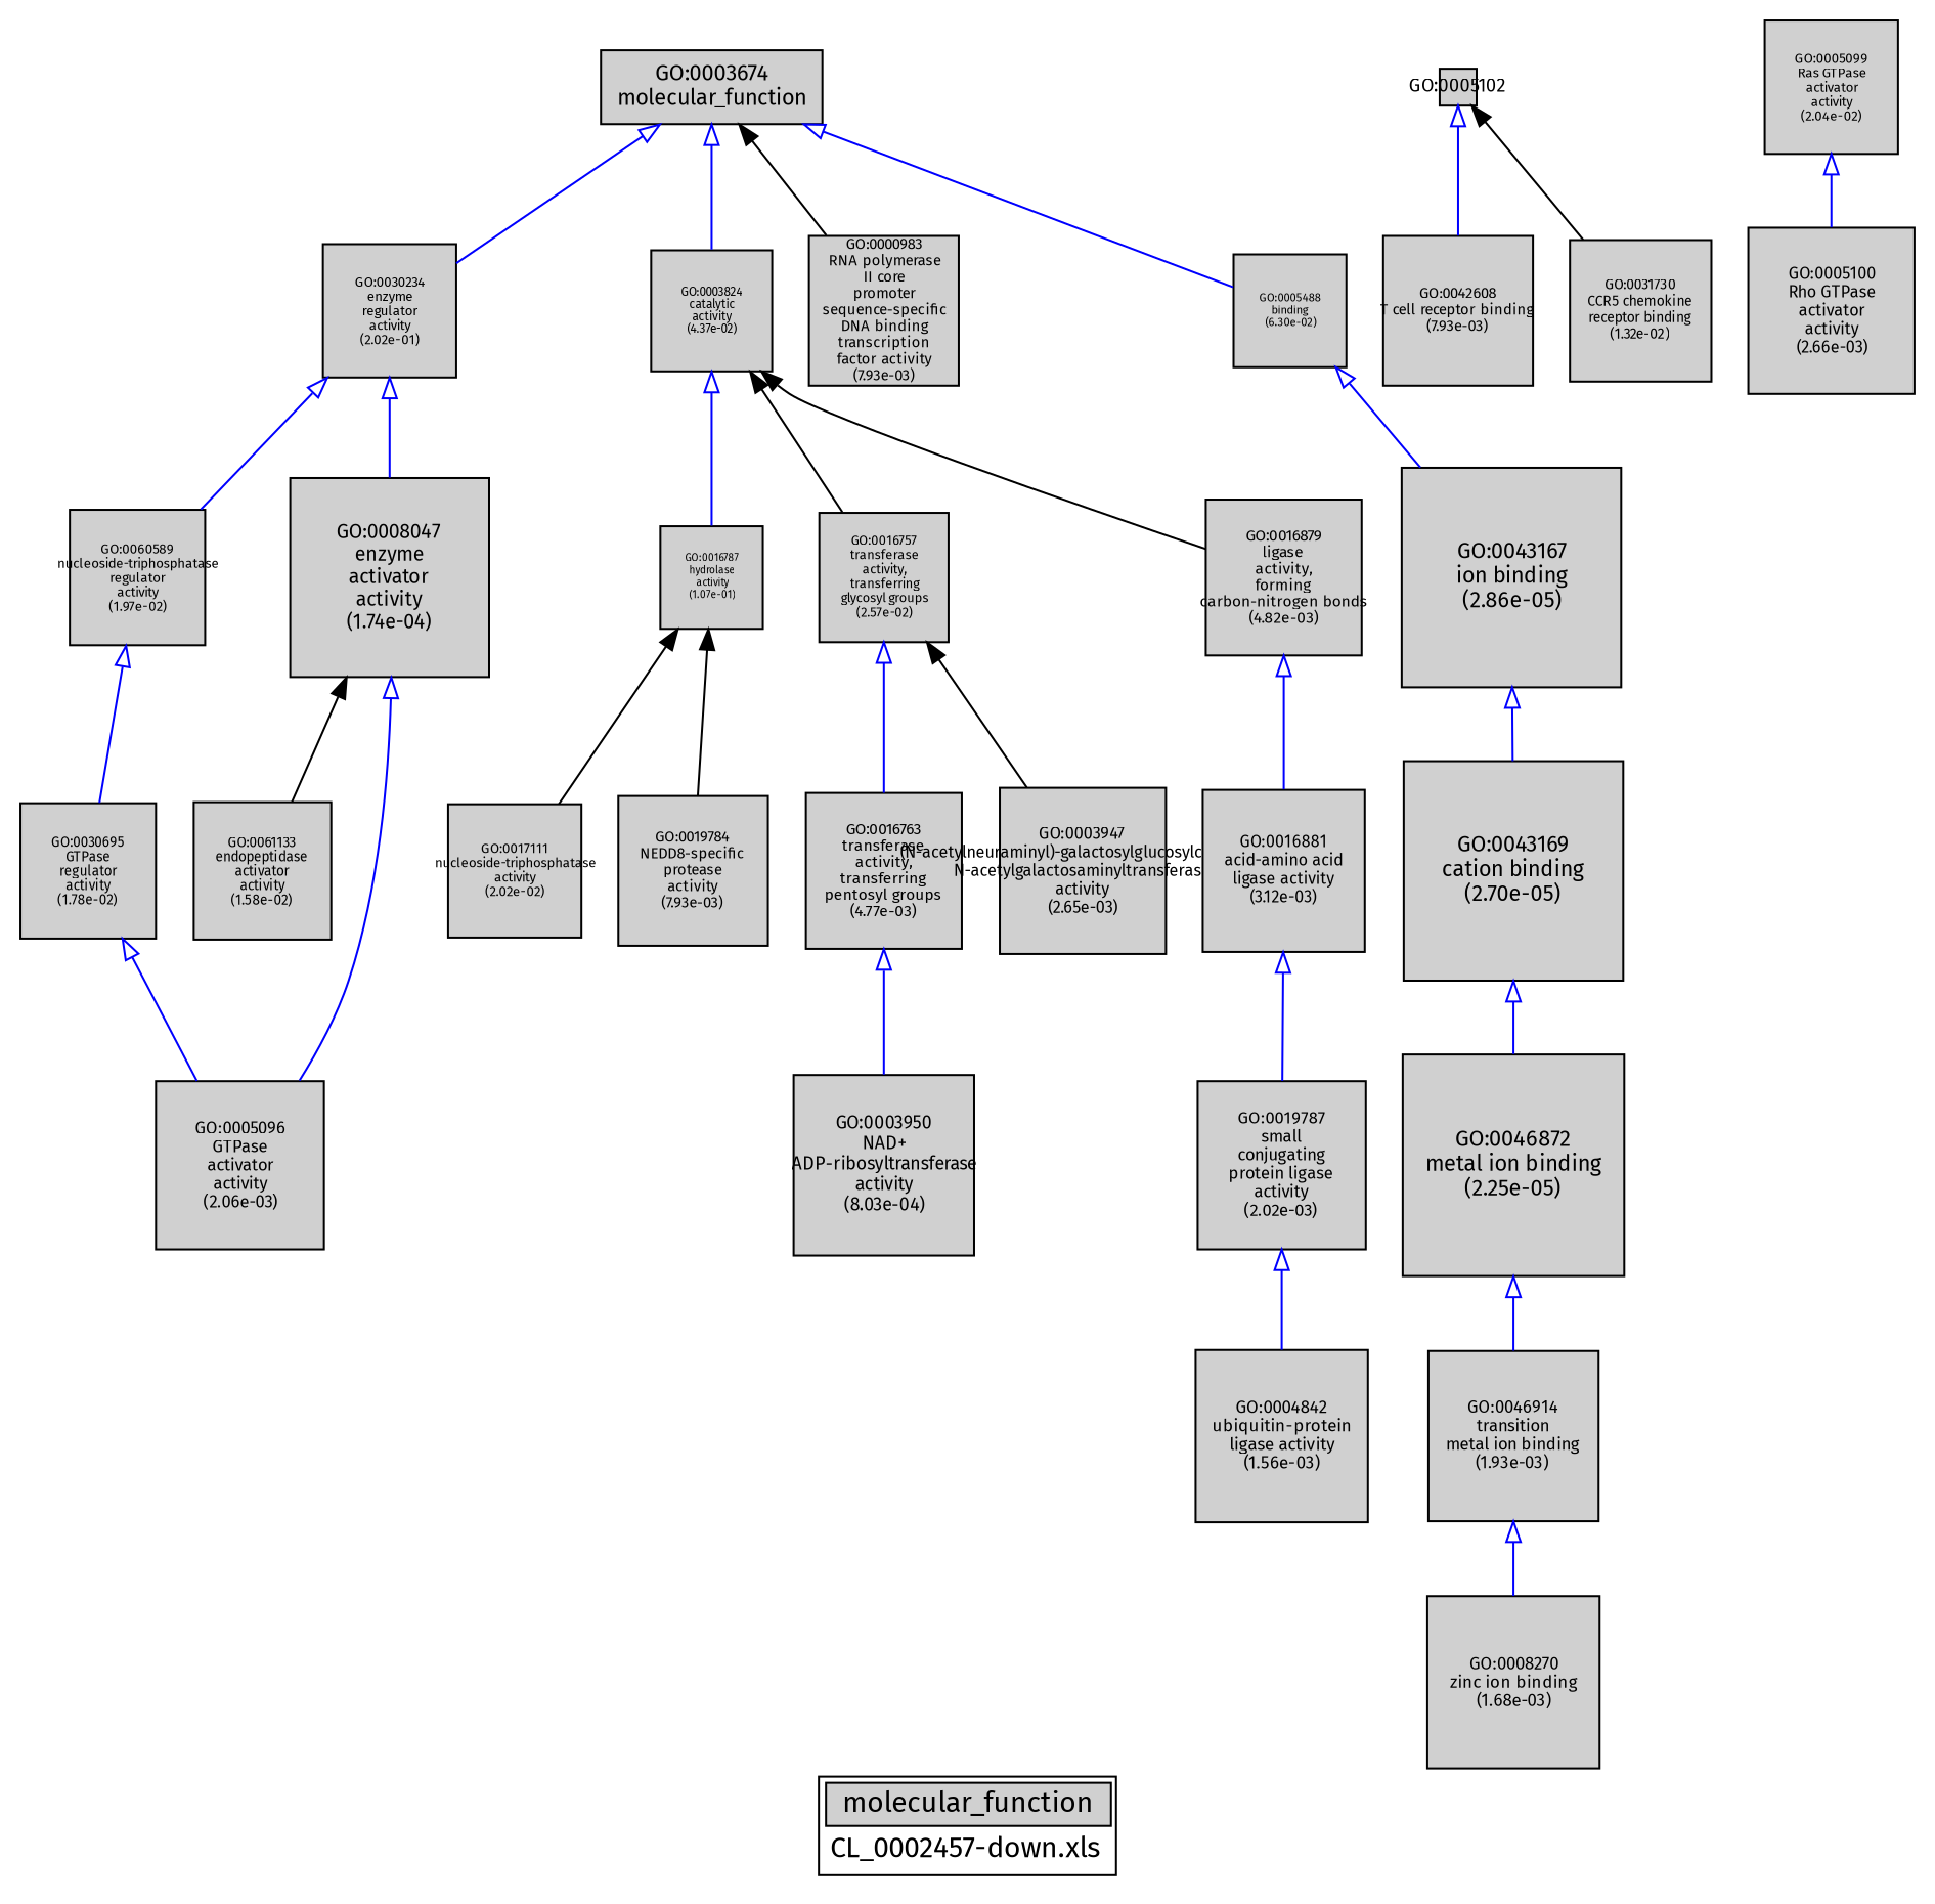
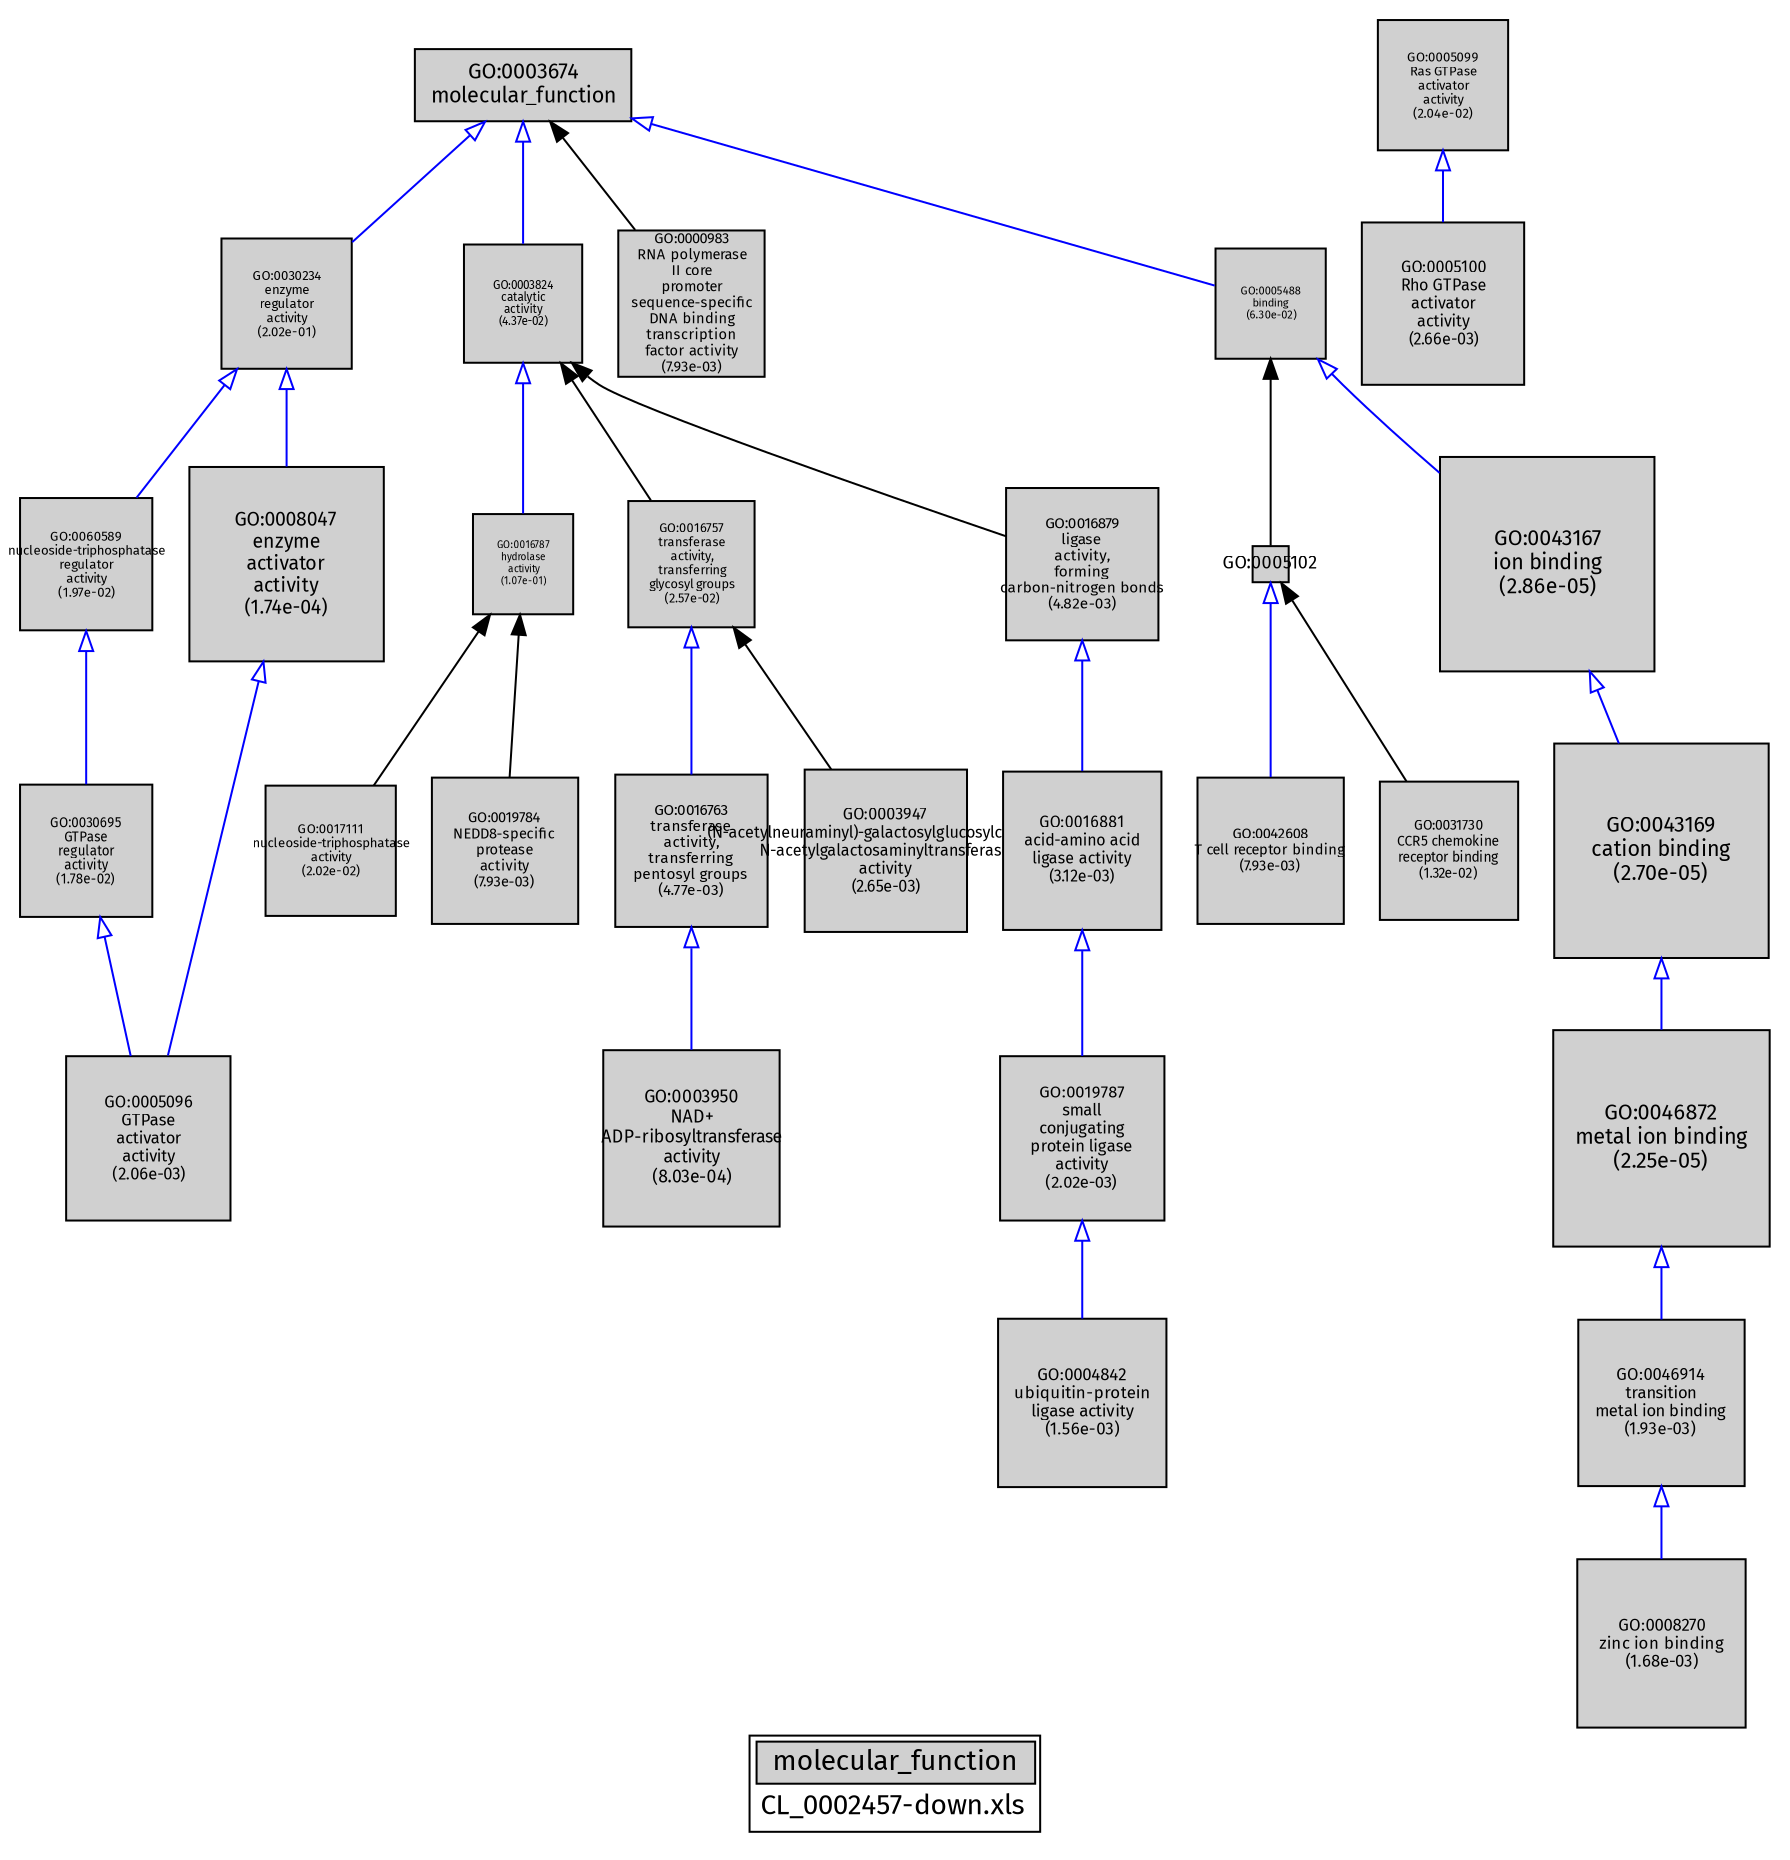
  digraph {
    bgcolor="#FFFFFF"
    fontname="Fira Sans"
    label=<<TABLE COLOR="black" BGCOLOR="white"><TR><TD COLSPAN="2" BGCOLOR="#D0D0D0"><FONT COLOR="black">molecular_function</FONT></TD></TR><TR><TD BORDER="0">CL_0002457-down.xls</TD></TR></TABLE>>
    node [color=black fillcolor="#D0D0D0" fixedsize=true fontcolor=black fontname="Fira Sans" fontsize=7.28008253467 shape=box style=filled]
    edge [arrowtail=empty color=blue dir=back fontname="Fira Sans" weight=5.0]
    n1 [fontsize=6.5460665579 height=0.90917591082 label=<<TABLE BORDER="0"><TR><TD>GO:0030234<BR/>enzyme<BR/>regulator<BR/>activity<BR/>(2.02e-01)</TD></TR></TABLE>> width=0.90917591082]
    n2 [fontsize=10.8 height=1.5 label=<<TABLE BORDER="0"><TR><TD>GO:0046872<BR/>metal ion binding<BR/>(2.25e-05)</TD></TR></TABLE>> width=1.5]
    n3 [fontsize=5.87131267602 height=0.815460093892 label=<<TABLE BORDER="0"><TR><TD>GO:0003824<BR/>catalytic<BR/>activity<BR/>(4.37e-02)</TD></TR></TABLE>> width=0.815460093892]
    n4 [fontsize=6.64920320256 height=0.923500444801 label=<<TABLE BORDER="0"><TR><TD>GO:0030695<BR/>GTPase<BR/>regulator<BR/>activity<BR/>(1.78e-02)</TD></TR></TABLE>> width=0.923500444801]
    n5 [height=1.01112257426 label=<<TABLE BORDER="0"><TR><TD>GO:0042608<BR/>T cell receptor binding<BR/>(7.93e-03)</TD></TR></TABLE>> width=1.01112257426]
    n6 [fontsize=6.56549691278 height=0.911874571219 label=<<TABLE BORDER="0"><TR><TD>GO:0060589<BR/>nucleoside-triphosphatase<BR/>regulator<BR/>activity<BR/>(1.97e-02)</TD></TR></TABLE>> width=0.911874571219]
    "GO:0005102" [fontsize=9 height=0.254787258154 width=0.254787258154]
    n8 [fontsize=10.8 label=<<TABLE BORDER="0"><TR><TD>GO:0003674<BR/>molecular_function</TD></TR></TABLE>> width=1.5]
    n9 [fontsize=6.54713997824 height=0.909324996978 label=<<TABLE BORDER="0"><TR><TD>GO:0017111<BR/>nucleoside-triphosphatase<BR/>activity<BR/>(2.02e-02)</TD></TR></TABLE>> width=0.909324996978]
    n10 [fontsize=8.05398654803 height=1.11860924278 label=<<TABLE BORDER="0"><TR><TD>GO:0005100<BR/>Rho GTPase<BR/>activator<BR/>activity<BR/>(2.66e-03)</TD></TR></TABLE>> width=1.11860924278]
    n11 [fontsize=5.0 height=0.691514315346 label=<<TABLE BORDER="0"><TR><TD>GO:0016787<BR/>hydrolase<BR/>activity<BR/>(1.07e-01)</TD></TR></TABLE>> width=0.691514315346]
    n12 [fontsize=8.82358293575 height=1.22549762997 label=<<TABLE BORDER="0"><TR><TD>GO:0003950<BR/>NAD+<BR/>ADP-ribosyltransferase<BR/>activity<BR/>(8.03e-04)</TD></TR></TABLE>> width=1.22549762997]
    n13 [height=1.01112257426 label=<<TABLE BORDER="0"><TR><TD>GO:0019784<BR/>NEDD8-specific<BR/>protease<BR/>activity<BR/>(7.93e-03)</TD></TR></TABLE>> width=1.01112257426]
    n14 [fontsize=9.71859087714 height=1.34980428849 label=<<TABLE BORDER="0"><TR><TD>GO:0008047<BR/>enzyme<BR/>activator<BR/>activity<BR/>(1.74e-04)</TD></TR></TABLE>> width=1.34980428849]
    n15 [fontsize=10.6788470041 height=1.48317319501 label=<<TABLE BORDER="0"><TR><TD>GO:0043167<BR/>ion binding<BR/>(2.86e-05)</TD></TR></TABLE>> width=1.48317319501]
    n16 [fontsize=8.35510444073 height=1.16043117232 label=<<TABLE BORDER="0"><TR><TD>GO:0008270<BR/>zinc ion binding<BR/>(1.68e-03)</TD></TR></TABLE>> width=1.16043117232]
    n17 [fontsize=8.40639287305 height=1.1675545657 label=<<TABLE BORDER="0"><TR><TD>GO:0004842<BR/>ubiquitin-protein<BR/>ligase activity<BR/>(1.56e-03)</TD></TR></TABLE>> width=1.1675545657]
    n18 [fontsize=8.23686354341 height=1.14400882547 label=<<TABLE BORDER="0"><TR><TD>GO:0019787<BR/>small<BR/>conjugating<BR/>protein ligase<BR/>activity<BR/>(2.02e-03)</TD></TR></TABLE>> width=1.14400882547]
    n19 [fontsize=8.26780892325 height=1.1483067949 label=<<TABLE BORDER="0"><TR><TD>GO:0046914<BR/>transition<BR/>metal ion binding<BR/>(1.93e-03)</TD></TR></TABLE>> width=1.1483067949]
    n20 [fontsize=6.54012800316 height=0.90835111155 label=<<TABLE BORDER="0"><TR><TD>GO:0005099<BR/>Ras GTPase<BR/>activator<BR/>activity<BR/>(2.04e-02)</TD></TR></TABLE>> width=0.90835111155]
    n21 [fontsize=6.34309029451 height=0.880984763127 label=<<TABLE BORDER="0"><TR><TD>GO:0016757<BR/>transferase<BR/>activity,<BR/>transferring<BR/>glycosyl groups<BR/>(2.57e-02)</TD></TR></TABLE>> width=0.880984763127]
-   n22 [fontsize=6.74691383704 height=0.937071366256 label=<<TABLE BORDER="0"><TR><TD>GO:0061133<BR/>endopeptidase<BR/>activator<BR/>activity<BR/>(1.58e-02)</TD></TR></TABLE>> width=0.937071366256]
    n23 [fontsize=8.2251246794 height=1.14237842769 label=<<TABLE BORDER="0"><TR><TD>GO:0005096<BR/>GTPase<BR/>activator<BR/>activity<BR/>(2.06e-03)</TD></TR></TABLE>> width=1.14237842769]
    n24 [fontsize=7.64982850288 height=1.06247618096 label=<<TABLE BORDER="0"><TR><TD>GO:0016763<BR/>transferase<BR/>activity,<BR/>transferring<BR/>pentosyl groups<BR/>(4.77e-03)</TD></TR></TABLE>> width=1.06247618096]
    n25 [height=1.01112257426 label=<<TABLE BORDER="0"><TR><TD>GO:0000983<BR/>RNA polymerase<BR/>II core<BR/>promoter<BR/>sequence-specific<BR/>DNA binding<BR/>transcription<BR/>factor activity<BR/>(7.93e-03)</TD></TR></TABLE>> width=1.01112257426]
    n26 [fontsize=8.05553876713 height=1.11882482877 label=<<TABLE BORDER="0"><TR><TD>GO:0003947<BR/>(N-acetylneuraminyl)-galactosylglucosylceramide<BR/>N-acetylgalactosaminyltransferase<BR/>activity<BR/>(2.65e-03)</TD></TR></TABLE>> width=1.11882482877]
    n27 [fontsize=10.707820389 height=1.48719727624 label=<<TABLE BORDER="0"><TR><TD>GO:0043169<BR/>cation binding<BR/>(2.70e-05)</TD></TR></TABLE>> width=1.48719727624]
    n28 [fontsize=7.64194438844 height=1.06138116506 label=<<TABLE BORDER="0"><TR><TD>GO:0016879<BR/>ligase<BR/>activity,<BR/>forming<BR/>carbon-nitrogen bonds<BR/>(4.82e-03)</TD></TR></TABLE>> width=1.06138116506]
    n29 [fontsize=5.52334441386 height=0.767131168592 label=<<TABLE BORDER="0"><TR><TD>GO:0005488<BR/>binding<BR/>(6.30e-02)</TD></TR></TABLE>> width=0.767131168592]
    n30 [fontsize=7.9459062923 height=1.10359809615 label=<<TABLE BORDER="0"><TR><TD>GO:0016881<BR/>acid-amino acid<BR/>ligase activity<BR/>(3.12e-03)</TD></TR></TABLE>> width=1.10359809615]
    n31 [fontsize=6.89094101141 height=0.957075140473 label=<<TABLE BORDER="0"><TR><TD>GO:0031730<BR/>CCR5 chemokine<BR/>receptor binding<BR/>(1.32e-02)</TD></TR></TABLE>> width=0.957075140473]
    subgraph sub_1 {
      n1
      n2
      n3
      n4
      n5
      n6
      "GO:0005102"
      n8
      n9
      n10
      n11
      n12
      n13
      n14
      n15
      n16
      n17
      n18
      n19
      n20
      n21
-     n22
      n23
      n24
      n25
      n26
      n27
      n28
      n29
      n30
      n31
    }
    subgraph sub_2 {
      n9
      n13
-     n22
      n25
      n26
      n31
      subgraph sub_3 {
        subgraph sub_4 {
        }
        subgraph sub_5 {
        }
      }
      subgraph sub_6 {
      }
      subgraph sub_7 {
        n1
        n2
        n3
        n4
        n5
        n6
        "GO:0005102"
        n8
        n10
        n11
        n12
        n14
        n15
        n16
        n17
        n18
        n19
        n20
        n21
        n23
        n24
        n27
        n28
        n29
        n30
      }
    }
    n1 -> n6
    n1 -> n14
    n2 -> n19
    n3 -> n11
    n3 -> n21 [weight=1 arrowtail="" color=""]
    n3 -> n28 [weight=1 arrowtail="" color=""]
    n4 -> n23
    n6 -> n4
    "GO:0005102" -> n5
    "GO:0005102" -> n31 [weight=1 arrowtail="" color=""]
    n8 -> n1
    n8 -> n3
    n8 -> n25 [weight=1 arrowtail="" color=""]
    n8 -> n29
    n11 -> n9 [weight=1 arrowtail="" color=""]
    n11 -> n13 [weight=1 arrowtail="" color=""]
-   n14 -> n22 [weight=1 arrowtail="" color=""]
    n14 -> n23
    n15 -> n27
    n18 -> n17
    n19 -> n16
    n20 -> n10
    n21 -> n24
    n21 -> n26 [weight=1 arrowtail="" color=""]
    n24 -> n12
    n27 -> n2
    n28 -> n30
+   n29 -> "GO:0005102" [weight=1 arrowtail="" color=""]
    n29 -> n15
    n30 -> n18
  }
